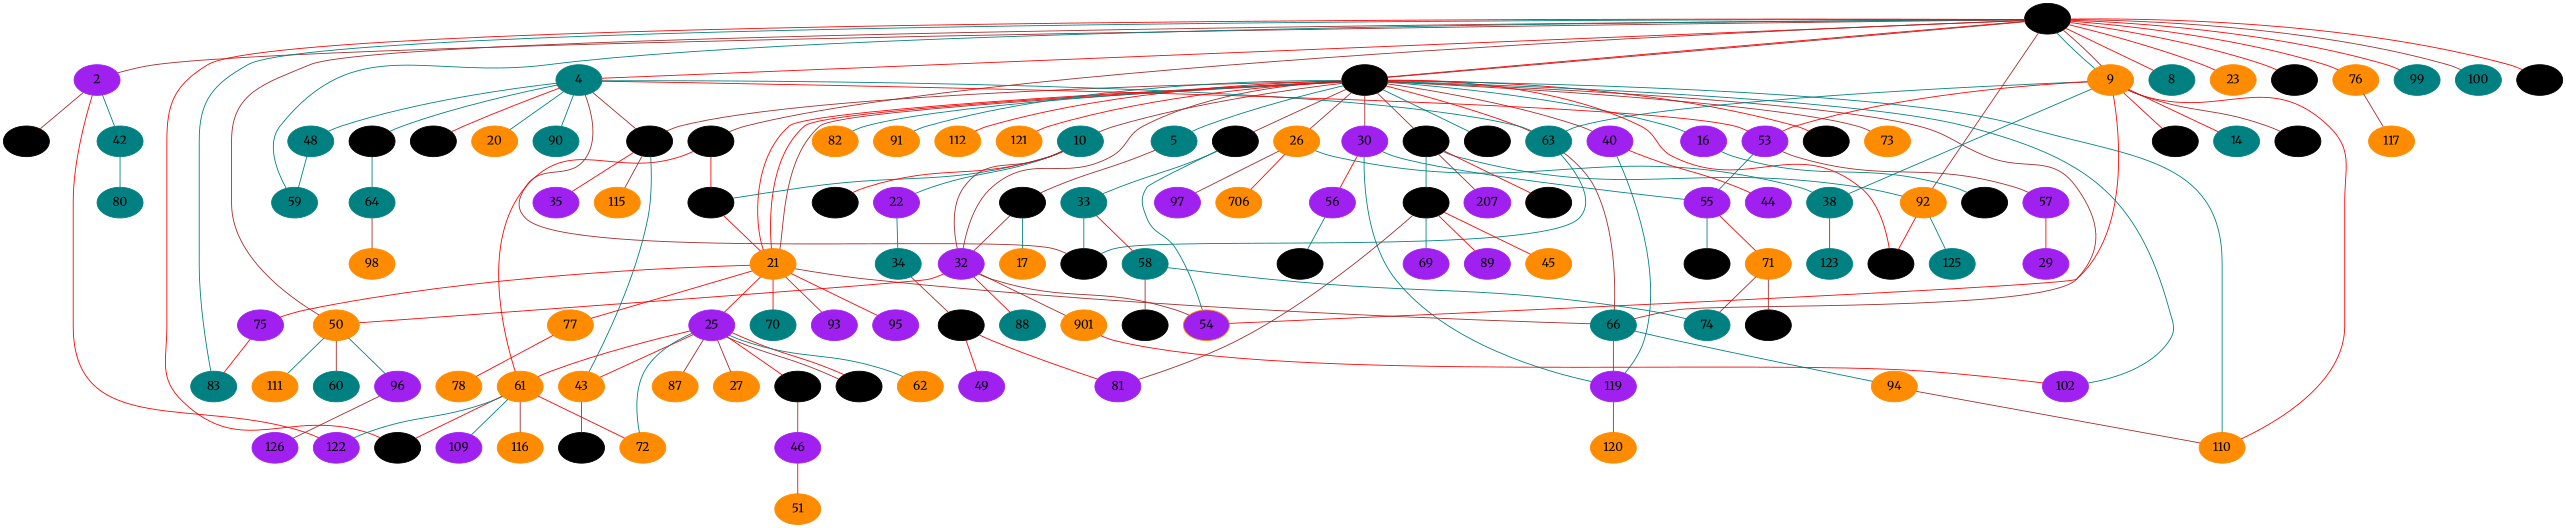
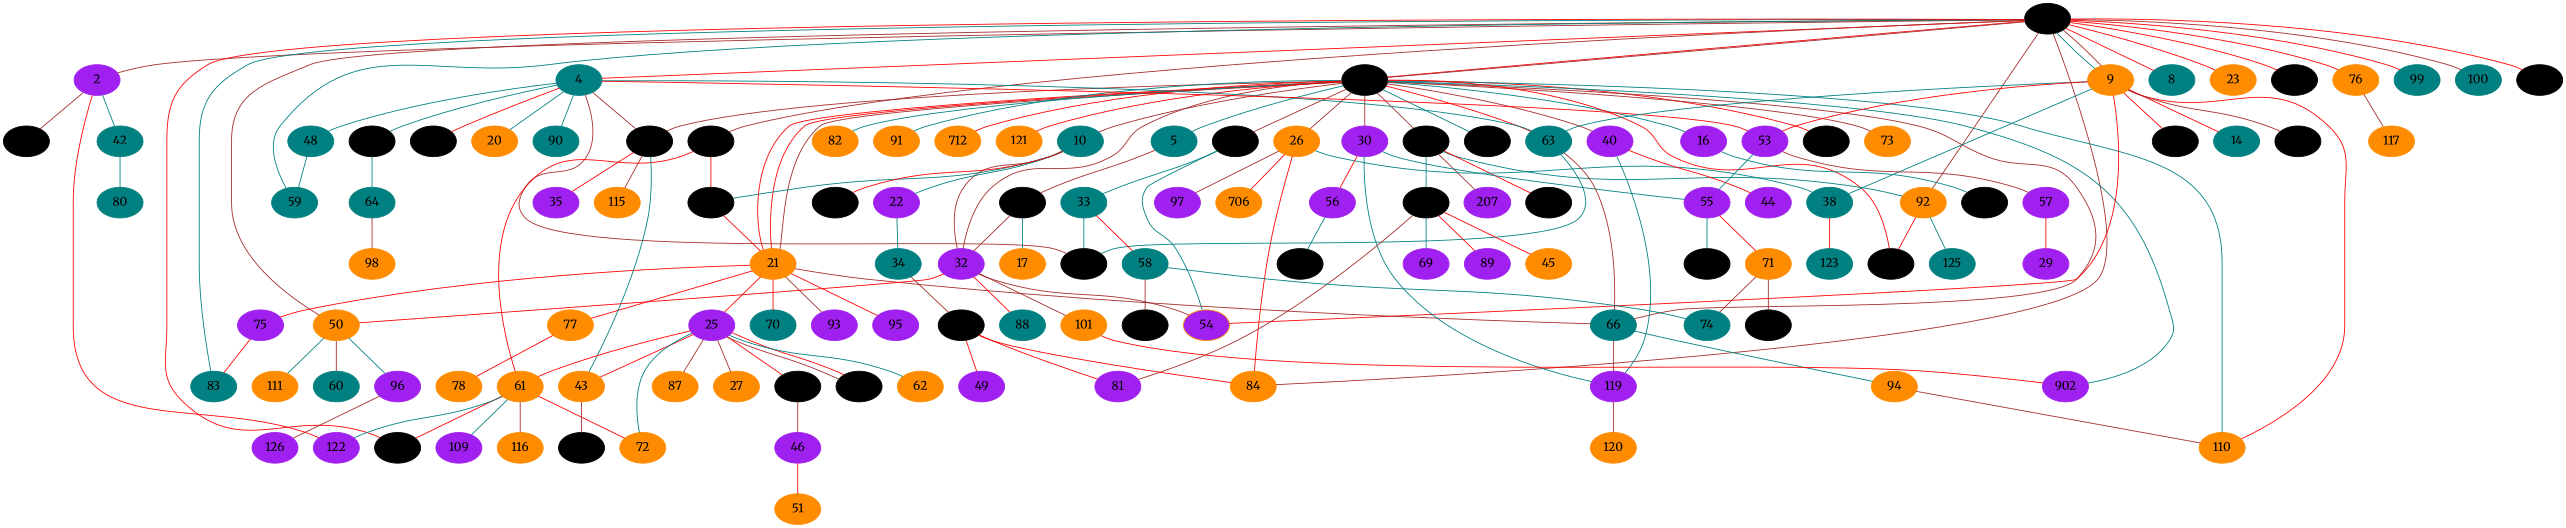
  graph {
    fontname=Merriweather
    node [color=darkorange fontname=Merriweather style=filled]
    edge [color=red fontname=Merriweather]
    1 [color=black]
    2 [color=purple]
    3 [color=black]
    4 [color=teal]
    7 [color=black]
    8 [color=teal]
    9
    23
    36 [color=black]
    50
    59 [color=teal]
    76
    83 [color=teal]
+   84
    86 [color=black]
    92
    99 [color=teal]
    100 [color=teal]
    108 [color=black]
    42 [color=teal]
    79 [color=black]
    122 [color=purple]
    5 [color=teal]
    6 [color=black]
    10 [color=teal]
    12 [color=black]
    16 [color=purple]
    21
    24 [color=black]
    26
    30 [color=purple]
    31 [color=black]
    32 [color=purple]
    39 [color=black]
    40 [color=purple]
    63 [color=teal]
    66 [color=teal]
    73
    82
    91
-   102 [color=purple]
+   102 [color=purple label=902]
    110
-   112
+   112 [label=712]
    114 [color=black]
    121
    20
    28 [color=black]
    48 [color=teal]
    53 [color=purple]
    90 [color=teal]
    113 [color=black]
    124 [color=black]
    18 [color=black]
    61
    54 [fillcolor=purple]
    13 [color=black]
    14 [color=teal]
    38 [color=teal]
    103 [color=black]
    60 [color=teal]
    96 [color=purple]
    111
    117
    125 [color=teal]
    80 [color=teal]
    11 [color=black]
    33 [color=teal]
    22 [color=purple]
    37 [color=black]
    15 [color=black]
    67 [color=black]
    n72 [color=purple label=207]
    19 [color=black]
    25 [color=purple]
    70 [color=teal]
    75 [color=purple]
    77
    93 [color=purple]
    95 [color=purple]
    97 [color=purple]
    n81 [label=706]
    55 [color=purple]
    56 [color=purple]
    119 [color=purple]
    43
    35 [color=purple]
    115
    88 [color=teal]
-   101 [label=901]
+   101
    44 [color=purple]
    94
    64 [color=teal]
    57 [color=purple]
    17
    58 [color=teal]
    72
    109 [color=purple]
    116
    29 [color=purple]
    123 [color=teal]
    34 [color=teal]
    45
    69 [color=purple]
    81 [color=purple]
    89 [color=purple]
    27
    41 [color=black]
    52 [color=black]
    62
    87
    78
    47 [color=black]
    46 [color=purple]
    104 [color=black]
    98
    65 [color=black]
    71
    85 [color=black]
    120
    68 [color=black]
    74 [color=teal]
    49 [color=purple]
    51
    126 [color=purple]
    105 [color=black]
    1 -- 2 [color=brown]
    1 -- 3
    1 -- 3 [color=brown]
    1 -- 4
    1 -- 7 [color=brown]
    1 -- 8
    1 -- 9 [color=teal]
    1 -- 9 [color=brown]
    1 -- 23
    1 -- 36
    1 -- 50 [color=brown]
    1 -- 59 [color=teal]
    1 -- 76
    1 -- 83 [color=teal]
+   1 -- 84 [color=brown]
    1 -- 86
    1 -- 92 [color=brown]
    1 -- 99
    1 -- 100 [color=brown]
    1 -- 108
    2 -- 42 [color=teal]
    2 -- 79 [color=brown]
    2 -- 122
    3 -- 5 [color=teal]
    3 -- 6 [color=brown]
    3 -- 10 [color=brown]
    3 -- 12 [color=brown]
    3 -- 16 [color=teal]
    3 -- 21
    3 -- 21
    3 -- 21 [color=brown]
    3 -- 24 [color=teal]
    3 -- 26 [color=brown]
    3 -- 30 [color=brown]
    3 -- 31 [color=brown]
    3 -- 32 [color=brown]
    3 -- 39
    3 -- 40 [color=brown]
    3 -- 63
    3 -- 66 [color=brown]
    3 -- 73 [color=brown]
    3 -- 82 [color=teal]
    3 -- 91 [color=teal]
    3 -- 102 [color=teal]
    3 -- 110 [color=teal]
    3 -- 112
    3 -- 114
    3 -- 121
    4 -- 31 [color=brown]
    4 -- 63 [color=teal]
    4 -- 20 [color=teal]
    4 -- 28 [color=teal]
    4 -- 48 [color=teal]
    4 -- 53
    4 -- 90 [color=teal]
    4 -- 113
    4 -- 124 [color=brown]
    7 -- 18
    7 -- 61
    9 -- 63 [color=teal]
    9 -- 110
    9 -- 53
    9 -- 54
    9 -- 13
    9 -- 14
    9 -- 38 [color=teal]
    9 -- 103 [color=brown]
    50 -- 60 [color=brown]
    50 -- 96 [color=teal]
    50 -- 111 [color=teal]
    76 -- 117 [color=brown]
    92 -- 114
    92 -- 125 [color=teal]
    42 -- 80 [color=teal]
    5 -- 11 [color=brown]
    6 -- 54 [color=teal]
    6 -- 33 [color=teal]
    10 -- 32 [color=brown]
    10 -- 18 [color=teal]
    10 -- 22 [color=teal]
    10 -- 37
    12 -- 92 [color=teal]
    12 -- 15 [color=teal]
    12 -- 67
    12 -- n72 [color=brown]
    16 -- 19 [color=teal]
    21 -- 66 [color=brown]
    21 -- 25
    21 -- 70
    21 -- 75
    21 -- 77
    21 -- 93 [color=brown]
    21 -- 95
+   26 -- 84
    26 -- 38 [color=teal]
    26 -- 97 [color=brown]
    26 -- n81
    30 -- 55 [color=teal]
    30 -- 56
    30 -- 119 [color=teal]
    31 -- 43 [color=teal]
    31 -- 35
    31 -- 115 [color=brown]
    32 -- 50
    32 -- 54 [color=brown]
    32 -- 88
    32 -- 101 [color=brown]
    40 -- 119 [color=teal]
    40 -- 44
    63 -- 66 [color=brown]
    63 -- 124 [color=teal]
    66 -- 119 [color=brown]
    66 -- 94 [color=teal]
    28 -- 64 [color=teal]
    48 -- 59 [color=teal]
    53 -- 55 [color=teal]
    53 -- 57 [color=brown]
    18 -- 21
    61 -- 86
    61 -- 122 [color=teal]
    61 -- 72
    61 -- 109 [color=teal]
    61 -- 116 [color=brown]
    38 -- 123
    96 -- 126 [color=brown]
    11 -- 32 [color=brown]
    11 -- 17 [color=teal]
    33 -- 124 [color=teal]
    33 -- 58
    22 -- 34 [color=teal]
    15 -- 45
    15 -- 69 [color=teal]
    15 -- 81 [color=brown]
    15 -- 89
    25 -- 61
    25 -- 43
    25 -- 72 [color=teal]
    25 -- 27 [color=brown]
    25 -- 41
    25 -- 52 [color=brown]
    25 -- 52
    25 -- 62 [color=teal]
    25 -- 87 [color=brown]
    75 -- 83
    77 -- 78
    55 -- 65 [color=teal]
    55 -- 71
    56 -- 85 [color=teal]
    119 -- 120 [color=brown]
    43 -- 104 [color=brown]
    101 -- 102
    94 -- 110 [color=brown]
    64 -- 98 [color=brown]
    57 -- 29
    58 -- 68 [color=brown]
    58 -- 74 [color=teal]
    34 -- 47 [color=brown]
    41 -- 46 [color=brown]
+   47 -- 84
    47 -- 81
    47 -- 49
    46 -- 51
    71 -- 74 [color=brown]
    71 -- 105 [color=brown]
  }
